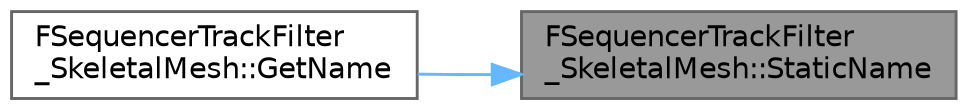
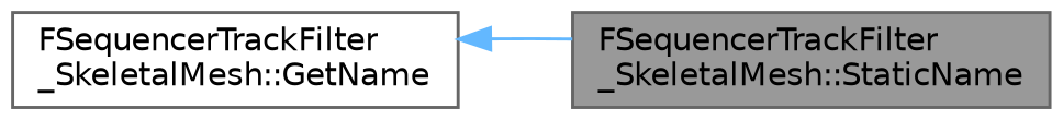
  digraph {
    rankdir=RL
    node [fontname=Helvetica fontsize=10 shape=box style=filled]
    n1 [color=gray40 fillcolor=grey60 fontcolor=black height=0.2 label="FSequencerTrackFilter\l_SkeletalMesh::StaticName" width=0.4]
    n2 [color=grey40 fillcolor=white height=0.2 label="FSequencerTrackFilter\l_SkeletalMesh::GetName" width=0.4]
-   n1 -> n2 [color=steelblue1 dir=back fontname=Helvetica fontsize=10 labelfontname=Helvetica labelfontsize=10 style=solid]
+   n2 -> n1 [color=steelblue1 dir=back fontname=Helvetica fontsize=10 labelfontname=Helvetica labelfontsize=10 style=solid]
  }
